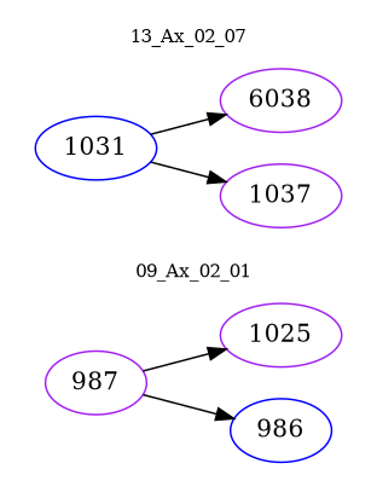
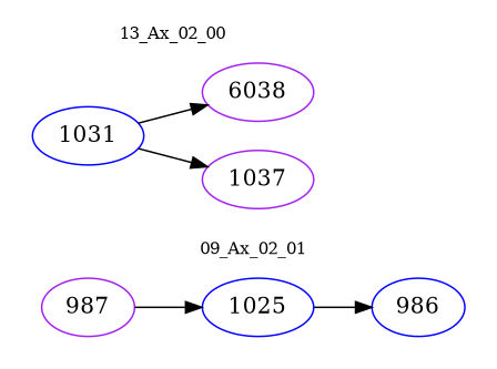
  digraph {
    rankdir=LR
    node [color=purple]
    edge [color=black]
    n1 [label=987]
    n2 [color=blue label=986]
-   n3 [label=1025]
+   n3 [color=blue label=1025]
    n4 [color=blue label=1031]
    n5 [label=1037]
    n6 [label=6038]
    subgraph cluster_1 {
      color=white
      fontsize=10
      label="09_Ax_02_01"
      n1
      n2
      n3
    }
    subgraph cluster_2 {
      color=white
      fontsize=10
-     label="13_Ax_02_07"
+     label="13_Ax_02_00"
      n4
      n5
      n6
    }
-   n1 -> n2
+   n3 -> n2
    n1 -> n3
    n4 -> n5
    n4 -> n6
  }
